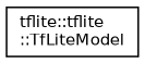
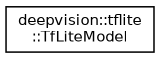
  digraph {
    rankdir=LR
-   n1 [color=black fillcolor=white fontname=Helvetica fontsize=10 height=0.2 label="tflite::tflite\l::TfLiteModel" shape=record style=filled width=0.4]
+   n1 [color=black fillcolor=white fontname=Helvetica fontsize=10 height=0.2 label="deepvision::tflite\l::TfLiteModel" shape=record style=filled width=0.4]
  }
